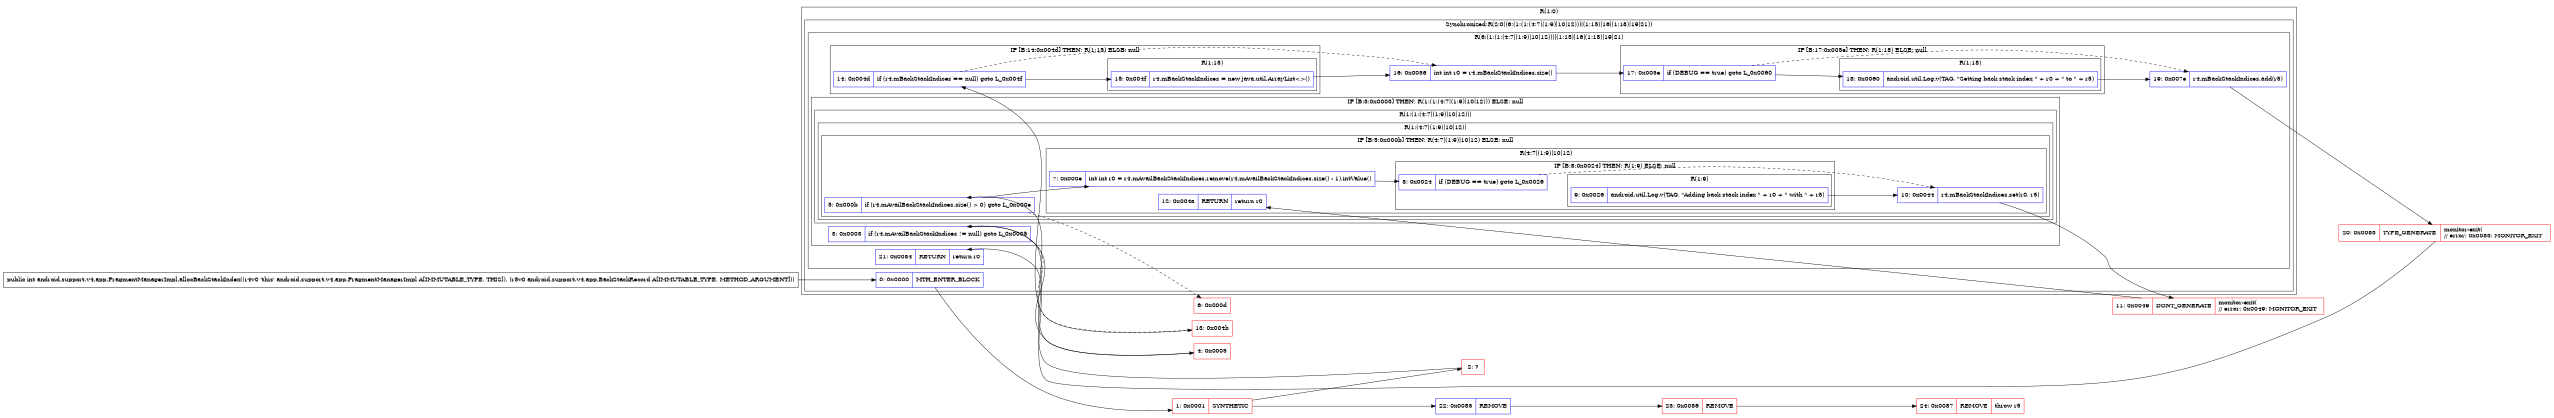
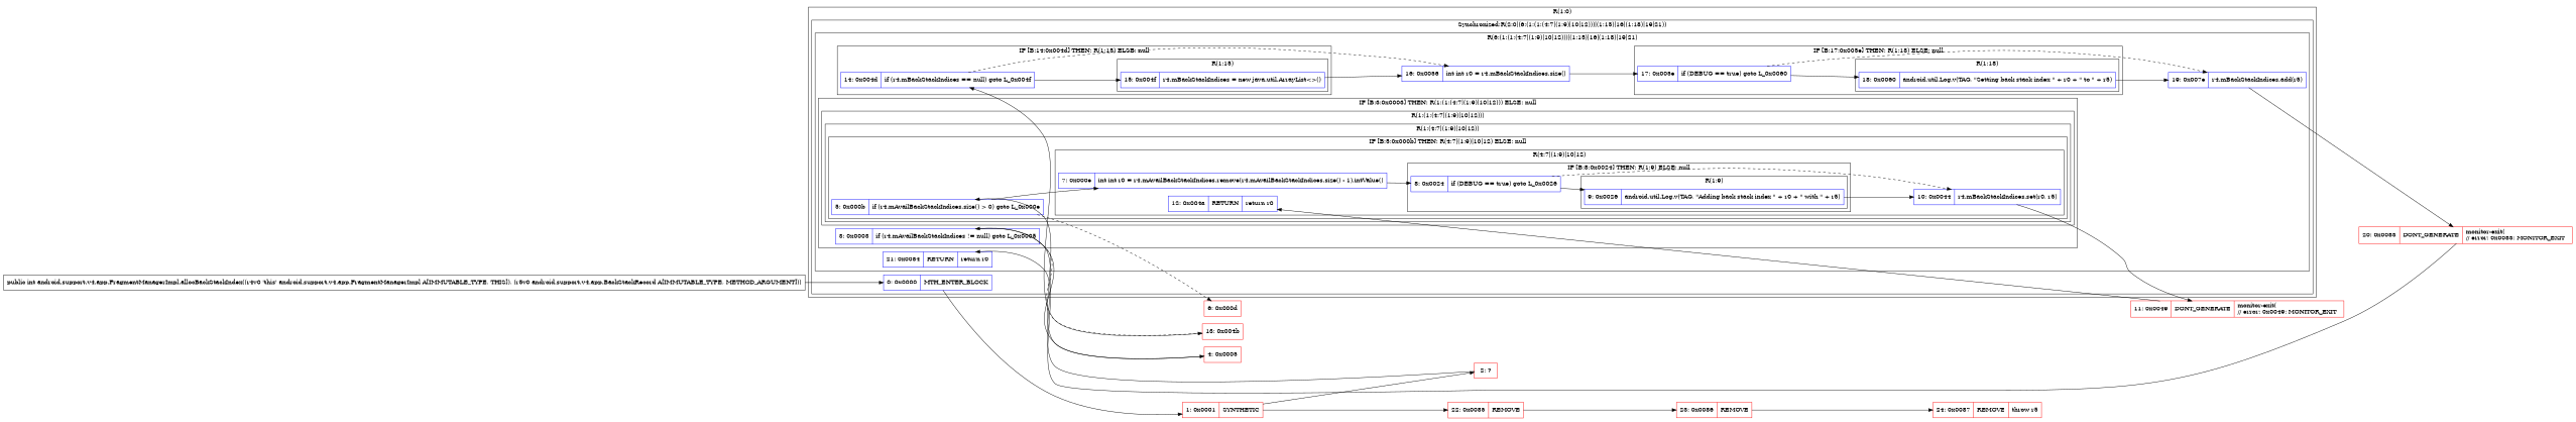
  digraph {
    rankdir=LR
    node [color=blue shape=record]
    n1 [label="{9\:\ 0x0026|android.util.Log.v(TAG, \"Adding back stack index \" + r0 + \" with \" + r5)\l}"]
    n2 [label="{8\:\ 0x0024|if (DEBUG == true) goto L_0x0026\l}"]
    n3 [label="{7\:\ 0x000e|int int r0 = r4.mAvailBackStackIndices.remove(r4.mAvailBackStackIndices.size() \- 1).intValue()\l}"]
    n4 [label="{10\:\ 0x0044|r4.mBackStackIndices.set(r0, r5)\l}"]
    n5 [label="{12\:\ 0x004a|RETURN\l|return r0\l}"]
    n6 [label="{5\:\ 0x000b|if (r4.mAvailBackStackIndices.size() \> 0) goto L_0x000e\l}"]
    n7 [label="{3\:\ 0x0003|if (r4.mAvailBackStackIndices != null) goto L_0x0005\l}"]
    n8 [label="{15\:\ 0x004f|r4.mBackStackIndices = new java.util.ArrayList\<\>()\l}"]
    n9 [label="{14\:\ 0x004d|if (r4.mBackStackIndices == null) goto L_0x004f\l}"]
    n10 [label="{18\:\ 0x0060|android.util.Log.v(TAG, \"Setting back stack index \" + r0 + \" to \" + r5)\l}"]
    n11 [label="{17\:\ 0x005e|if (DEBUG == true) goto L_0x0060\l}"]
    n12 [label="{16\:\ 0x0056|int int r0 = r4.mBackStackIndices.size()\l}"]
    n13 [label="{19\:\ 0x007e|r4.mBackStackIndices.add(r5)\l}"]
    n14 [label="{21\:\ 0x0084|RETURN\l|return r0\l}"]
    n15 [label="{0\:\ 0x0000|MTH_ENTER_BLOCK\l}"]
    n16 [color=red label="{11\:\ 0x0049|DONT_GENERATE\l|monitor\-exit(\l\/\/ error: 0x0049: MONITOR_EXIT  \l}"]
    n17 [color=red label="{6\:\ 0x000d}"]
    n18 [color=red label="{4\:\ 0x0005}"]
    n19 [color=red label="{13\:\ 0x004b}"]
-   n20 [color=red label="{20\:\ 0x0083|TYPE_GENERATE\l|monitor\-exit(\l\/\/ error: 0x0083: MONITOR_EXIT  \l}"]
+   n20 [color=red label="{20\:\ 0x0083|DONT_GENERATE\l|monitor\-exit(\l\/\/ error: 0x0083: MONITOR_EXIT  \l}"]
    n21 [color=red label="{1\:\ 0x0001|SYNTHETIC\l}"]
    n22 [color=red label="{2\:\ ?}"]
-   n23 [label="{22\:\ 0x0085|REMOVE\l}"]
+   n23 [color=red label="{22\:\ 0x0085|REMOVE\l}"]
    n24 [color=red label="{23\:\ 0x0086|REMOVE\l}"]
    n25 [color=red label="{24\:\ 0x0087|REMOVE\l|throw r5\l}"]
    n26 [label="{public int android.support.v4.app.FragmentManagerImpl.allocBackStackIndex((r4v0 'this' android.support.v4.app.FragmentManagerImpl A[IMMUTABLE_TYPE, THIS]), (r5v0 android.support.v4.app.BackStackRecord A[IMMUTABLE_TYPE, METHOD_ARGUMENT])) }" color=""]
    subgraph cluster_1 {
      label="R(1:0)"
      subgraph cluster_2 {
        label="Synchronized:R(2:0|(6:(1:(1:(4:7|(1:9)|10|12)))|(1:15)|16|(1:18)|19|21))"
        n15
        subgraph cluster_3 {
          label="R(6:(1:(1:(4:7|(1:9)|10|12)))|(1:15)|16|(1:18)|19|21)"
          n12
          n13
          n14
          subgraph cluster_4 {
            label="IF [B:3:0x0003] THEN: R(1:(1:(4:7|(1:9)|10|12))) ELSE: null"
            n7
            subgraph cluster_5 {
              label="R(1:(1:(4:7|(1:9)|10|12)))"
              subgraph cluster_6 {
                label="R(1:(4:7|(1:9)|10|12))"
                subgraph cluster_7 {
                  label="IF [B:5:0x000b] THEN: R(4:7|(1:9)|10|12) ELSE: null"
                  n6
                  subgraph cluster_8 {
                    label="R(4:7|(1:9)|10|12)"
                    n3
                    n4
                    n5
                    subgraph cluster_9 {
                      label="IF [B:8:0x0024] THEN: R(1:9) ELSE: null"
                      n2
                      subgraph cluster_10 {
                        label="R(1:9)"
                        n1
                      }
                    }
                  }
                }
              }
            }
          }
          subgraph cluster_11 {
            label="IF [B:14:0x004d] THEN: R(1:15) ELSE: null"
            n9
            subgraph cluster_12 {
              label="R(1:15)"
              n8
            }
          }
          subgraph cluster_13 {
            label="IF [B:17:0x005e] THEN: R(1:18) ELSE: null"
            n11
            subgraph cluster_14 {
              label="R(1:18)"
              n10
            }
          }
        }
      }
    }
    n1 -> n4
+   n2 -> n1
    n2 -> n4 [style=dashed]
    n3 -> n2
    n4 -> n16
    n6 -> n3
    n6 -> n17 [style=dashed]
    n7 -> n18
    n7 -> n19 [style=dashed]
    n8 -> n12
    n9 -> n8
    n9 -> n12 [style=dashed]
    n10 -> n13
    n11 -> n10
    n11 -> n13 [style=dashed]
    n12 -> n11
    n13 -> n20
    n15 -> n21
    n16 -> n5
    n18 -> n6
    n19 -> n9
    n20 -> n14
    n21 -> n22
    n21 -> n23
    n22 -> n7
    n23 -> n24
    n24 -> n25
    n26 -> n15
  }
